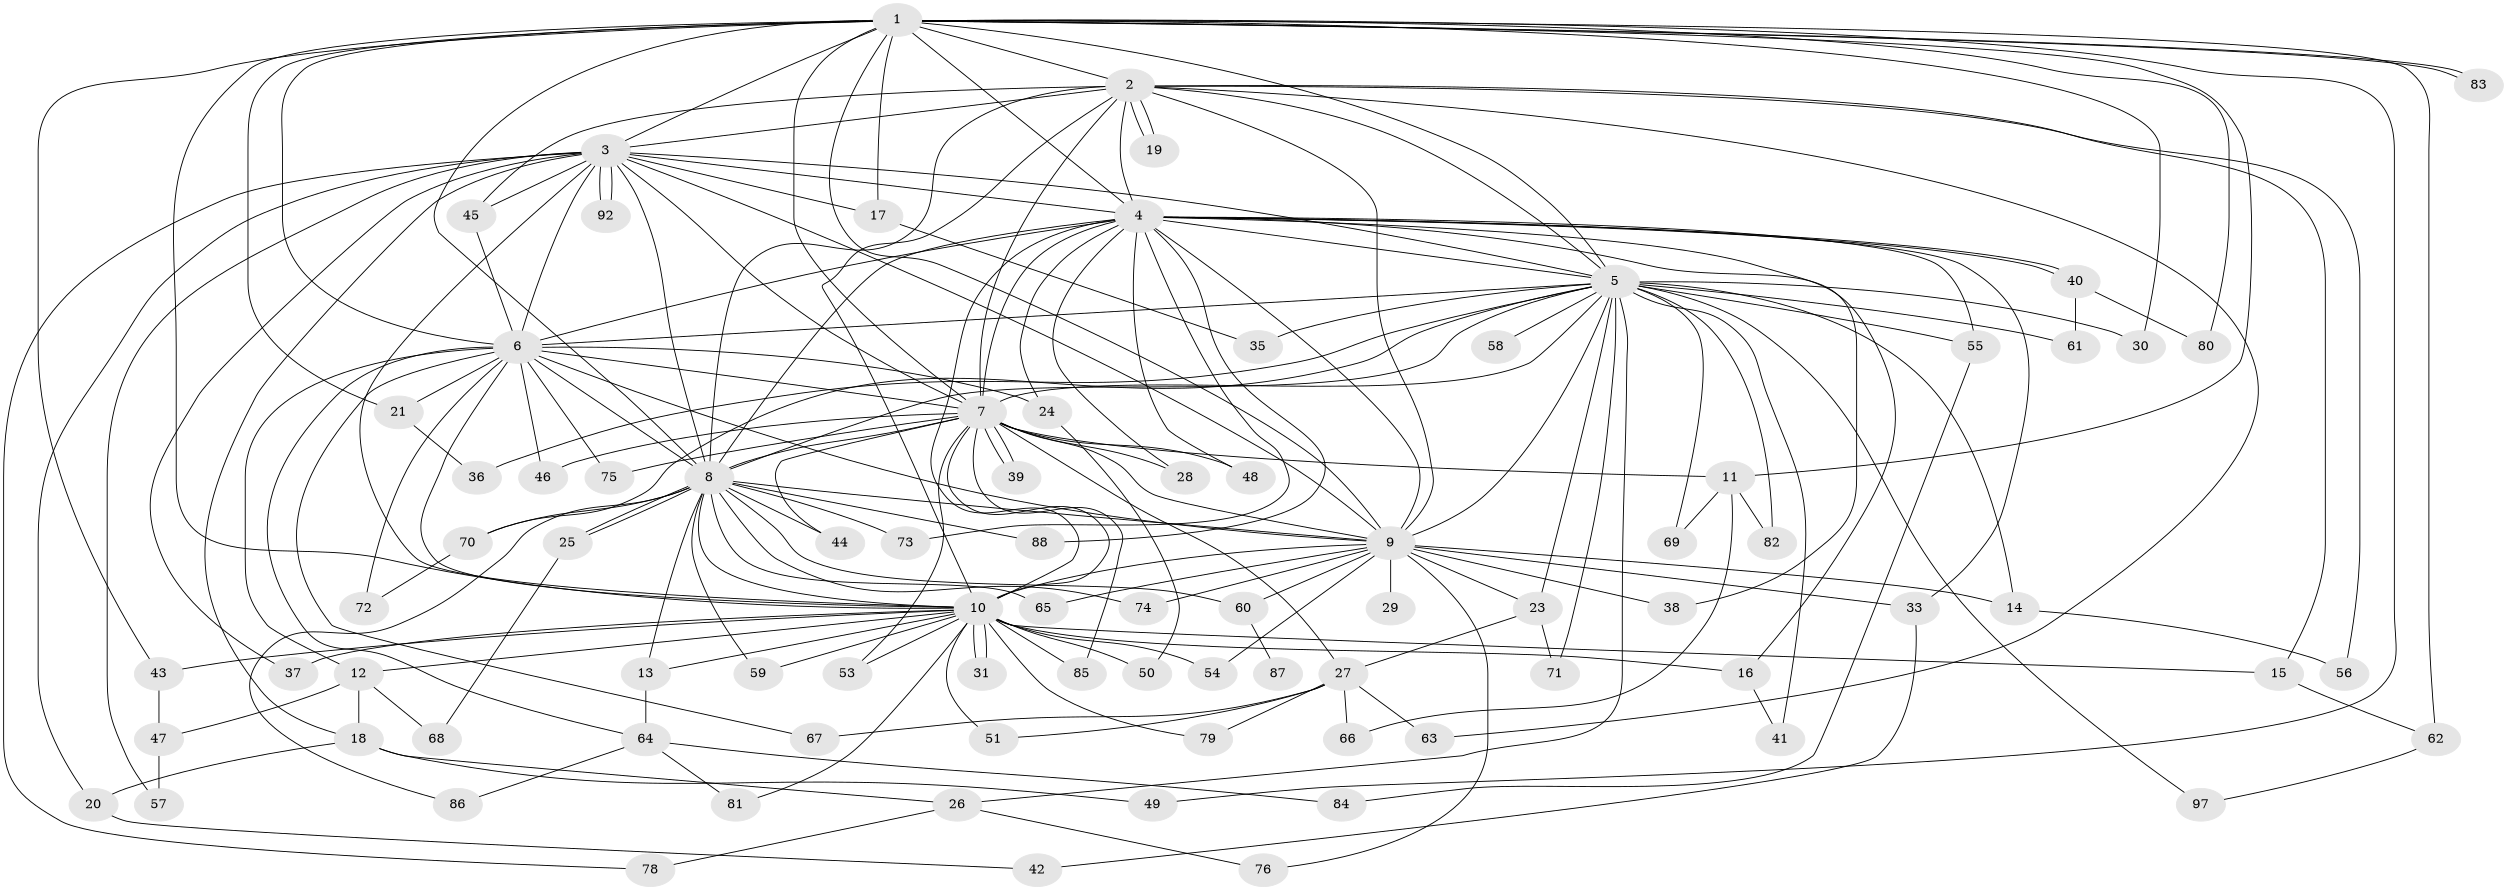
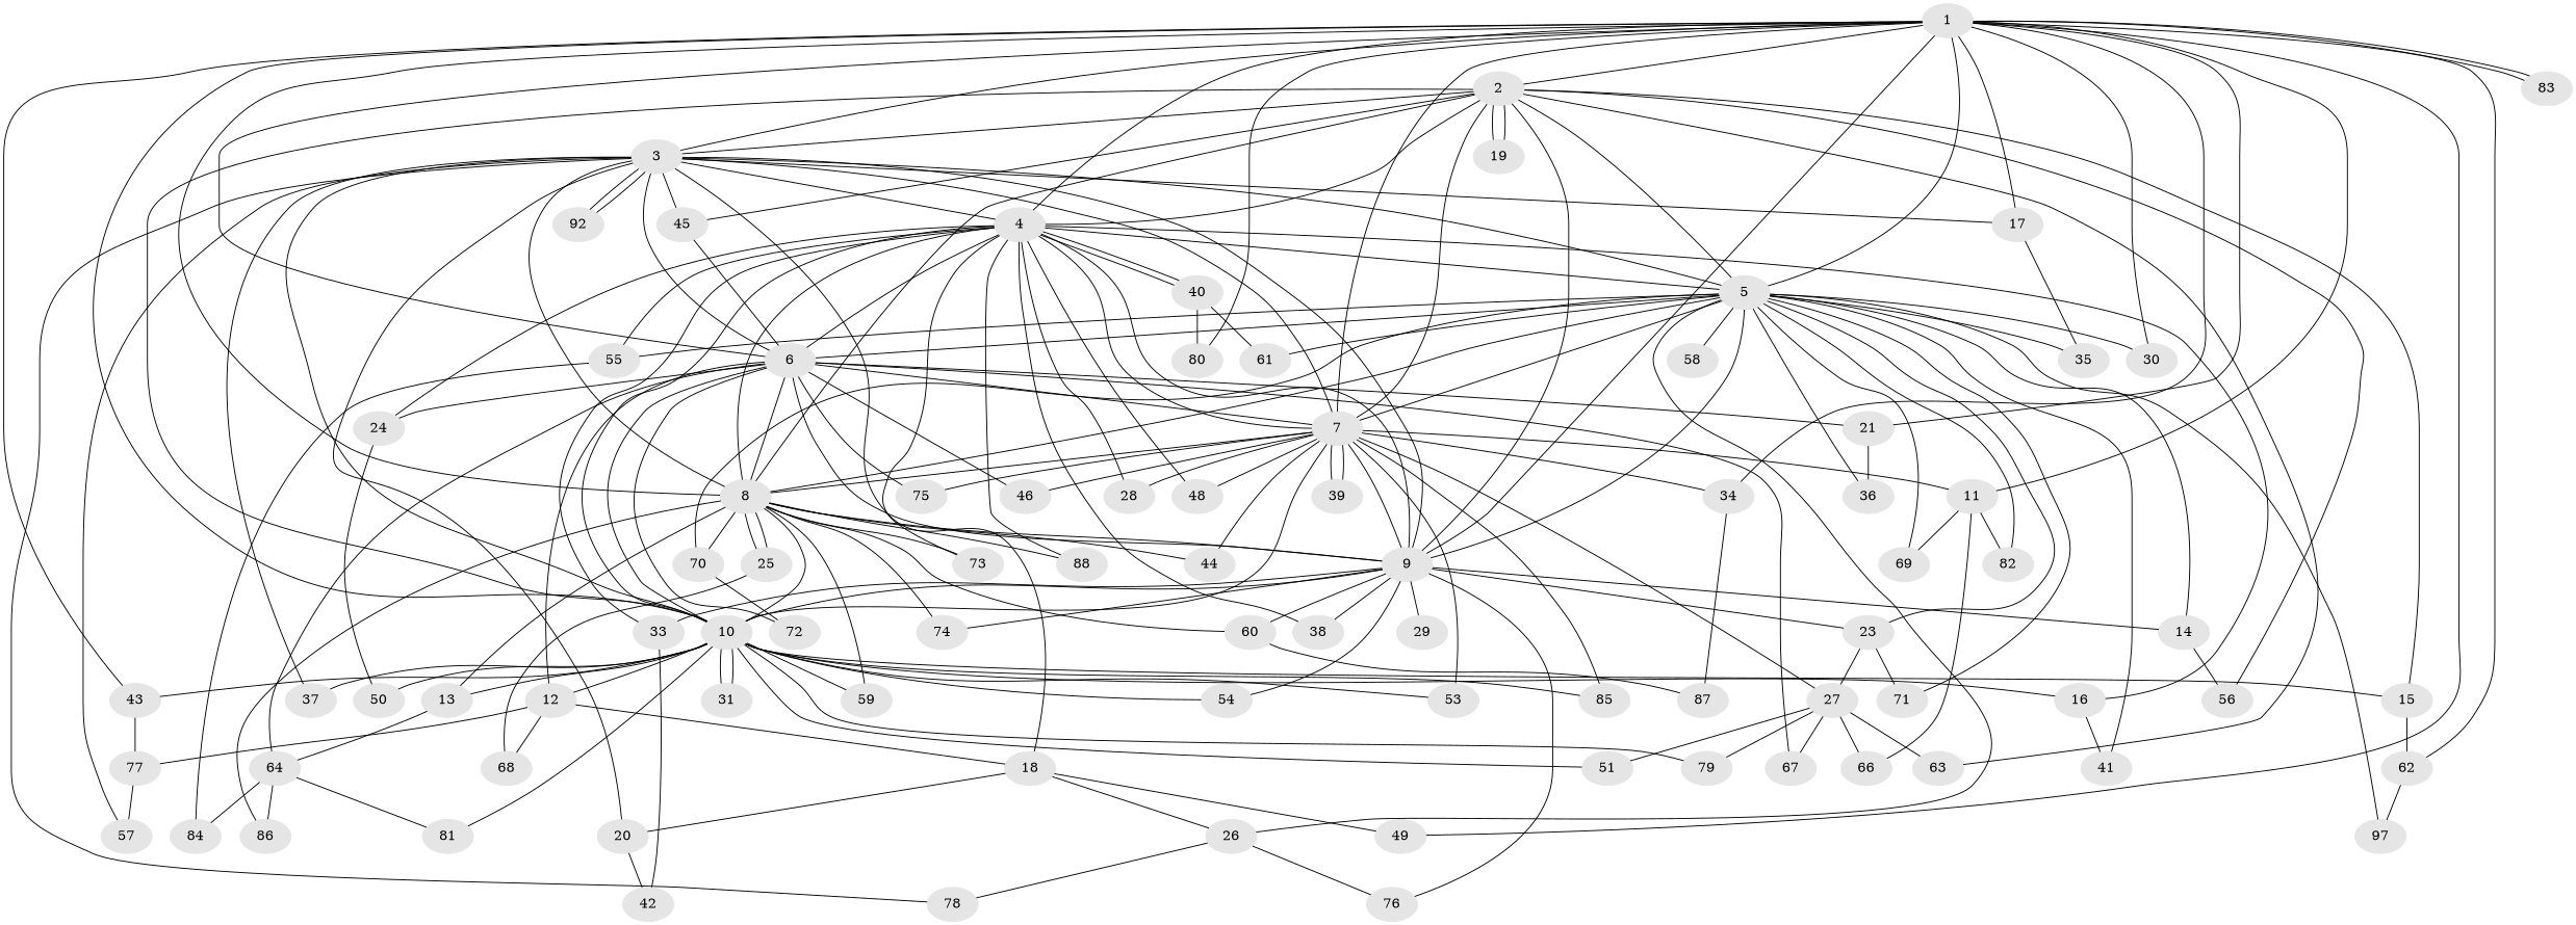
  graph {
    node [color=gray90 style=filled]
    1
    2
    3
    4
    5
    6
    7
    8
    9
    10
    11
    17
    21
    30
+   34
    43
    49
    62
    80
    83
    15
    19
    45
    56
    63
    18
    20
    37
    n29 [label=92]
    57
    78
    16
    24
    28
    33
    38
    40
    48
    55
    73
    88
    14
    23
    26
    35
    36
    41
    58
    61
    69
    70
    71
    n53 [label=97]
    82
    12
    46
    64
    67
    72
    75
    27
    39
    44
    53
    85
    13
    25
    59
    60
-   65
    74
    86
    29
    54
    76
    31
    50
    51
    79
    81
    66
    87
-   47
+   47 [label=77]
    42
    84
    68
    1 -- 2
    1 -- 3
    1 -- 4
    1 -- 5
    1 -- 6
    1 -- 7
    1 -- 8
    1 -- 9
    1 -- 10
    1 -- 11
    1 -- 17
    1 -- 21
    1 -- 30
+   1 -- 34
    1 -- 43
    1 -- 49
    1 -- 62
    1 -- 80
    1 -- 83
    1 -- 83
    2 -- 3
    2 -- 4
    2 -- 5
    2 -- 7
    2 -- 8
    2 -- 9
    2 -- 10
    2 -- 15
    2 -- 19
    2 -- 19
    2 -- 45
    2 -- 56
    2 -- 63
    3 -- 4
    3 -- 5
    3 -- 6
    3 -- 7
    3 -- 8
    3 -- 9
    3 -- 10
    3 -- 17
    3 -- 45
    3 -- 18
    3 -- 20
    3 -- 37
    3 -- n29
    3 -- n29
    3 -- 57
    3 -- 78
    4 -- 5
    4 -- 6
    4 -- 7
    4 -- 8
    4 -- 9
    4 -- 10
    4 -- 16
    4 -- 24
    4 -- 28
    4 -- 33
    4 -- 38
    4 -- 40
    4 -- 40
    4 -- 48
    4 -- 55
    4 -- 73
    4 -- 88
    5 -- 6
    5 -- 7
    5 -- 8
    5 -- 9
    5 -- 30
    5 -- 55
    5 -- 14
    5 -- 23
    5 -- 26
    5 -- 35
    5 -- 36
    5 -- 41
    5 -- 58
    5 -- 61
    5 -- 69
    5 -- 70
    5 -- 71
    5 -- n53
    5 -- 82
    6 -- 7
    6 -- 8
    6 -- 9
    6 -- 10
    6 -- 21
    6 -- 24
    6 -- 12
    6 -- 46
    6 -- 64
    6 -- 67
    6 -- 72
    6 -- 75
    7 -- 8
    7 -- 9
    7 -- 10
    7 -- 11
+   7 -- 34
    7 -- 28
    7 -- 48
    7 -- 46
    7 -- 75
    7 -- 27
    7 -- 39
    7 -- 39
    7 -- 44
    7 -- 53
    7 -- 85
    8 -- 9
    8 -- 10
    8 -- 73
    8 -- 88
    8 -- 70
    8 -- 44
    8 -- 13
    8 -- 25
    8 -- 25
    8 -- 59
    8 -- 60
-   8 -- 65
    8 -- 74
    8 -- 86
    9 -- 10
    9 -- 33
    9 -- 38
    9 -- 14
    9 -- 23
    9 -- 60
-   9 -- 65
    9 -- 74
    9 -- 29
    9 -- 54
    9 -- 76
    10 -- 43
    10 -- 15
    10 -- 37
    10 -- 16
    10 -- 12
    10 -- 53
    10 -- 85
    10 -- 13
    10 -- 59
    10 -- 54
    10 -- 31
    10 -- 31
    10 -- 50
    10 -- 51
    10 -- 79
    10 -- 81
    11 -- 69
    11 -- 82
    11 -- 66
    17 -- 35
    21 -- 36
+   34 -- 87
    43 -- 47
    62 -- n53
    15 -- 62
    45 -- 6
    18 -- 49
    18 -- 20
    18 -- 26
    20 -- 42
    16 -- 41
    24 -- 50
    33 -- 42
    40 -- 80
    40 -- 61
    55 -- 84
    14 -- 56
    23 -- 71
    23 -- 27
    26 -- 78
    26 -- 76
    70 -- 72
    12 -- 18
    12 -- 47
    12 -- 68
    64 -- 86
    64 -- 81
    64 -- 84
    27 -- 63
    27 -- 67
    27 -- 51
    27 -- 79
    27 -- 66
    13 -- 64
    25 -- 68
    60 -- 87
    47 -- 57
  }
